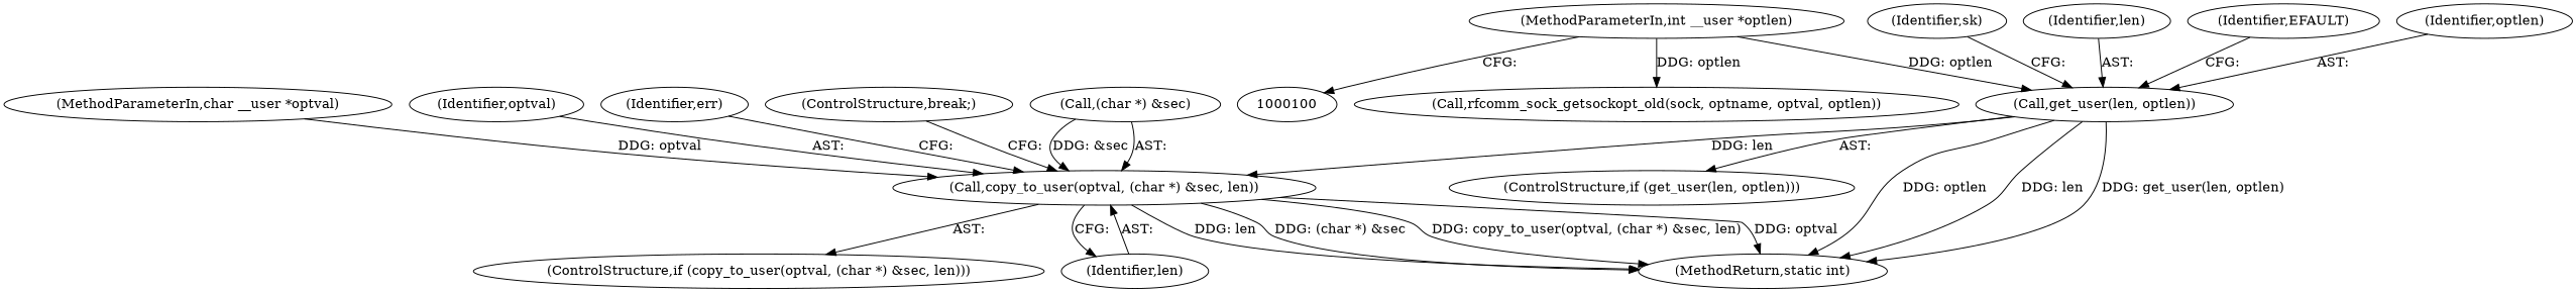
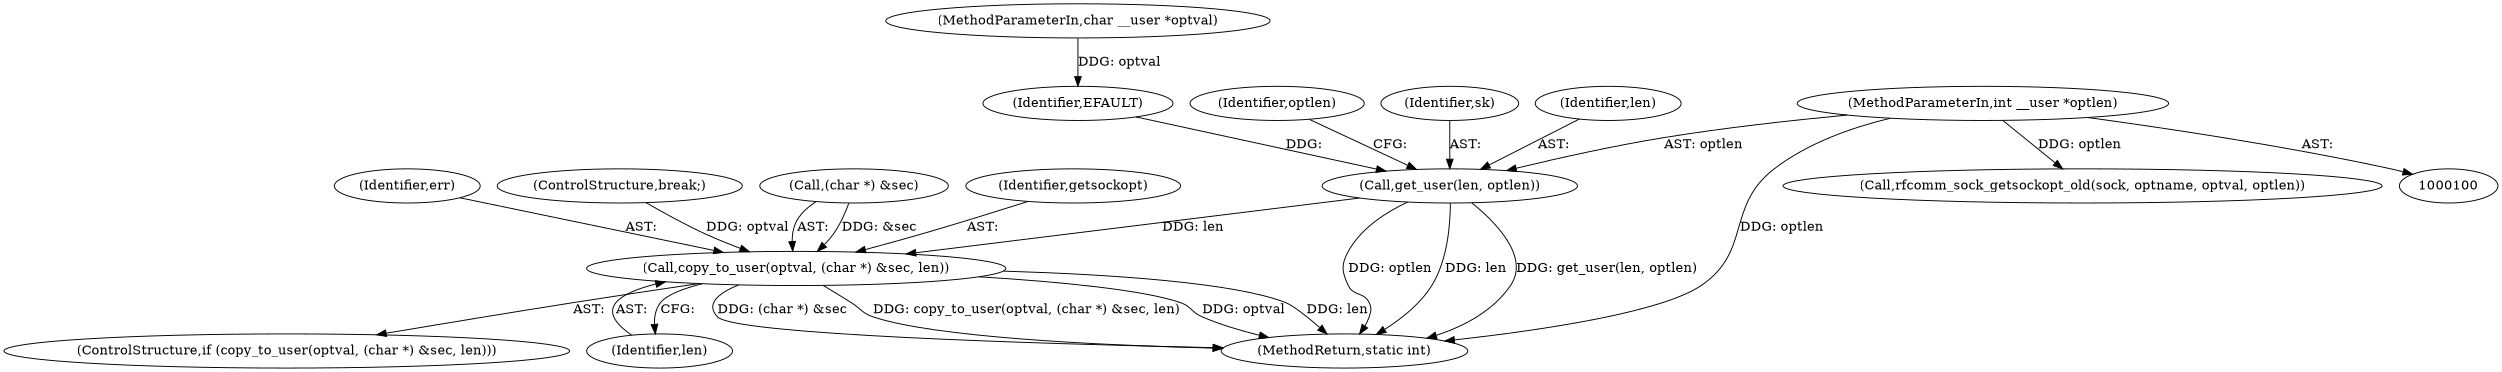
  digraph {
    n1 [label="(Call,get_user(len, optlen))"]
    n2 [label="(Call,copy_to_user(optval, (char *) &sec, len))"]
-   n3 [label="(ControlStructure,if (get_user(len, optlen)))"]
    n4 [label="(MethodReturn,static int)"]
    n5 [label="(ControlStructure,if (copy_to_user(optval, (char *) &sec, len)))"]
    n6 [label="(Identifier,len)"]
    n7 [label="(Identifier,optlen)"]
    n8 [label="(MethodParameterIn,int __user *optlen)"]
    n9 [label="(Call,rfcomm_sock_getsockopt_old(sock, optname, optval, optlen))"]
    1000100
    n11 [label="(Identifier,err)"]
    n12 [label="(Identifier,sk)"]
    n13 [label="(ControlStructure,break;)"]
    n14 [label="(Call,(char *) &sec)"]
    n15 [label="(Identifier,len)"]
    n16 [label="(MethodParameterIn,char __user *optval)"]
    n17 [label="(Identifier,EFAULT)"]
-   n18 [label="(Identifier,optval)"]
+   n18 [label="(Identifier,getsockopt)"]
    n1 -> n2 [label="DDG: len"]
-   n1 -> n3 [label="AST: "]
    n1 -> n4 [label="DDG: optlen"]
    n1 -> n4 [label="DDG: len"]
    n1 -> n4 [label="DDG: get_user(len, optlen)"]
    n2 -> n4 [label="DDG: copy_to_user(optval, (char *) &sec, len)"]
    n2 -> n4 [label="DDG: optval"]
    n2 -> n4 [label="DDG: len"]
    n2 -> n4 [label="DDG: (char *) &sec"]
    n2 -> n5 [label="AST: "]
    n2 -> n6 [label="CFG: "]
    n6 -> n2 [label="AST: "]
-   n7 -> n1 [label="AST: "]
-   n8 -> n1 [label="DDG: optlen"]
+   n7 -> n1 [label="CFG: "]
+   n8 -> n1 [label="AST: optlen"]
+   n8 -> n4 [label="DDG: optlen"]
    n8 -> n9 [label="DDG: optlen"]
-   n8 -> 1000100 [label="CFG: "]
-   n11 -> n2 [label="CFG: "]
-   n12 -> n1 [label="CFG: "]
-   n13 -> n2 [label="CFG: "]
+   n8 -> 1000100 [label="AST: "]
+   n11 -> n2 [label="AST: "]
+   n12 -> n1 [label="AST: "]
+   n13 -> n2 [label="DDG: optval"]
    n14 -> n2 [label="AST: "]
    n14 -> n2 [label="DDG: &sec"]
    n15 -> n1 [label="AST: "]
-   n16 -> n2 [label="DDG: optval"]
-   n17 -> n1 [label="CFG: "]
+   n16 -> n17 [label="DDG: optval"]
+   n17 -> n1 [label="DDG: "]
    n18 -> n2 [label="AST: "]
  }
